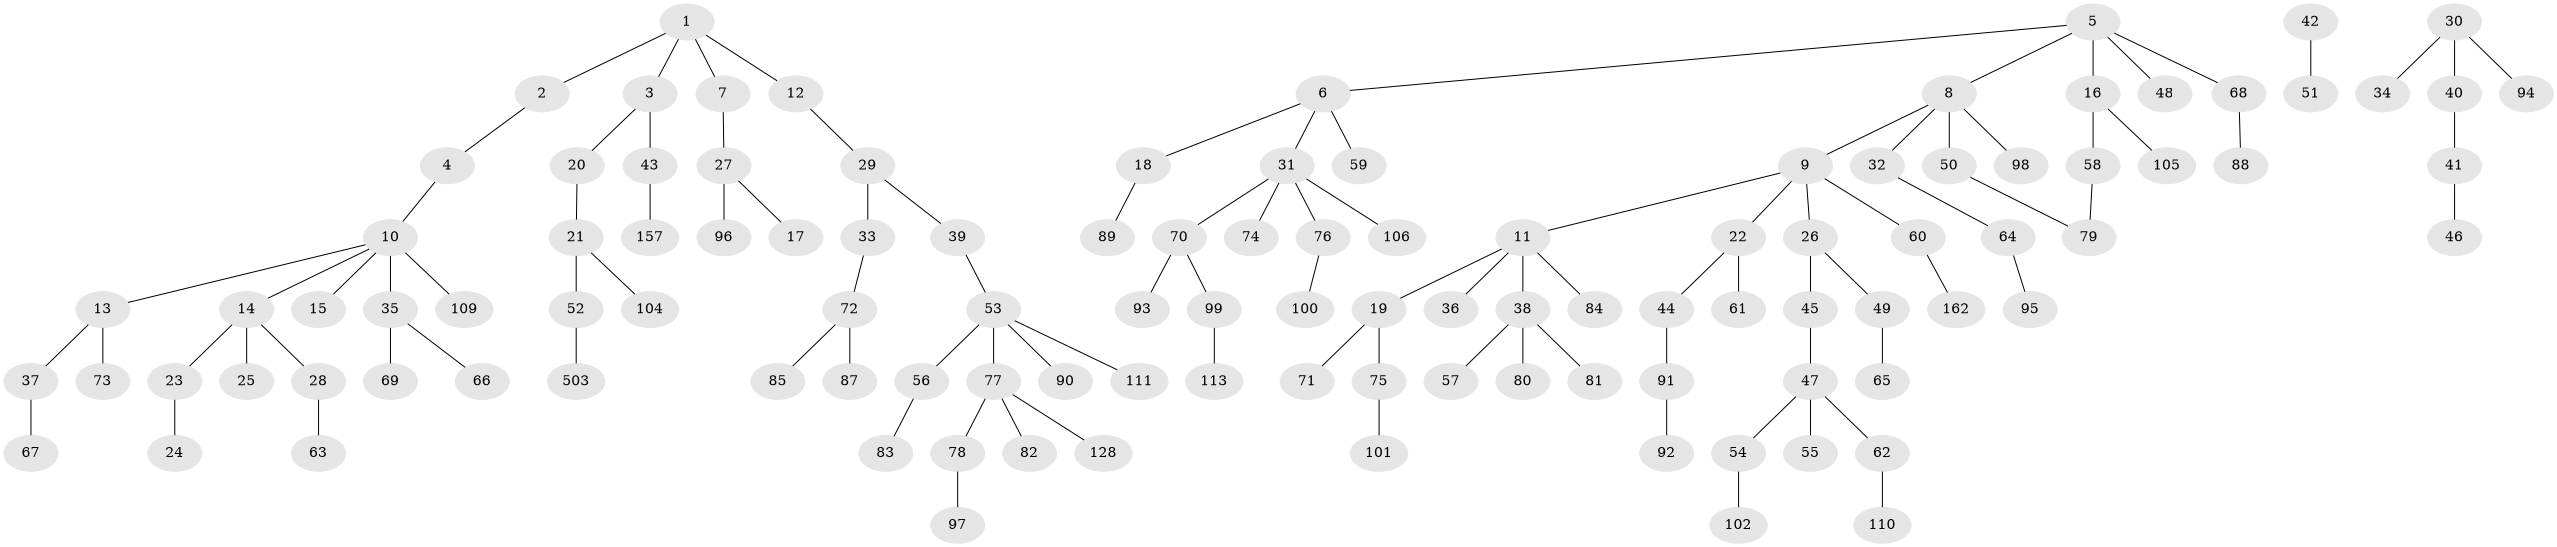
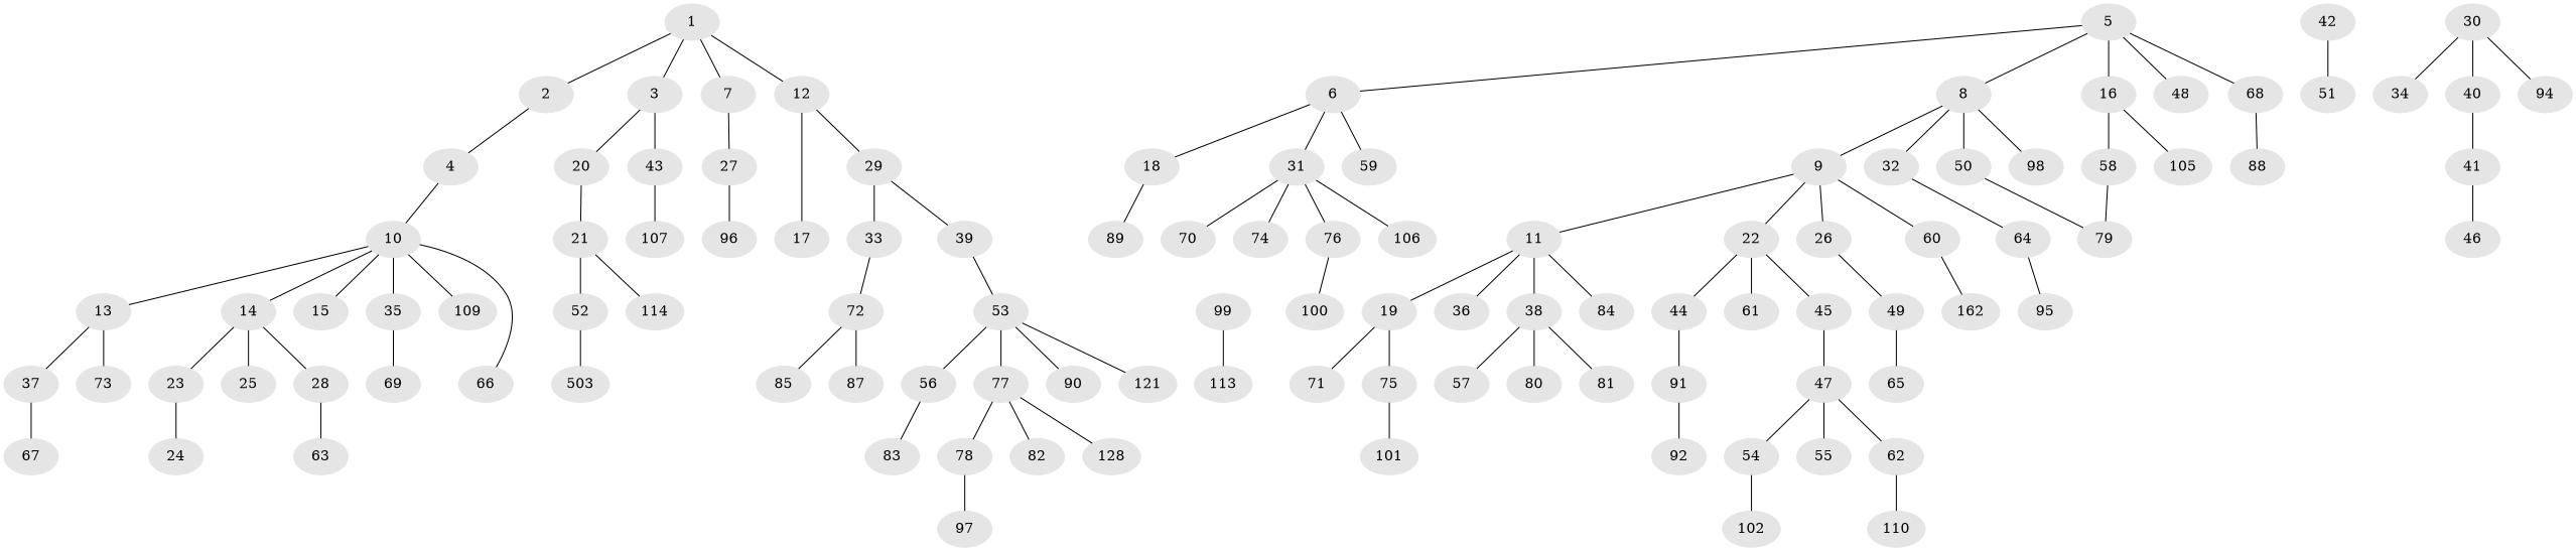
  graph {
    node [color=gray90 style=filled]
    1
    2
    3
    7
    12
    4
    20
    43
    27
    17
    29
    10
    21
-   107 [label=157]
+   107
    5
    6
    8
    16
    48
    68
    13
    14
    15
    35
    109
    18
    31
    59
    9
    32
    50
    98
    58
    105
    88
    89
    70
    74
    76
    106
    96
    11
    22
    26
    60
    64
    79
    19
    36
    38
    84
    44
    45
    61
    49
    n56 [label=162]
    37
    73
    23
    25
    28
    66
    69
    71
    75
    57
    80
    81
    33
    39
    67
    24
    63
    101
    52
-   104
+   104 [label=114]
    n77 [label=503]
    91
    47
    42
    51
    65
    30
    34
    40
    94
    72
    53
    41
-   93
    99
    100
    95
    85
    87
    56
    77
    90
-   111
+   111 [label=121]
    46
    92
    54
    55
    62
    102
    110
    83
    78
    82
    n110 [label=128]
    113
    97
    1 -- 2
    1 -- 3
    1 -- 7
    1 -- 12
    2 -- 4
    3 -- 20
    3 -- 43
    7 -- 27
-   27 -- 17
+   12 -- 17
    12 -- 29
    4 -- 10
    20 -- 21
    43 -- 107
    27 -- 96
    29 -- 33
    29 -- 39
    10 -- 13
    10 -- 14
    10 -- 15
    10 -- 35
    10 -- 109
    21 -- 52
    21 -- 104
    5 -- 6
    5 -- 8
    5 -- 16
    5 -- 48
    5 -- 68
    6 -- 18
    6 -- 31
    6 -- 59
    8 -- 9
    8 -- 32
    8 -- 50
    8 -- 98
    16 -- 58
    16 -- 105
    68 -- 88
    13 -- 37
    13 -- 73
    14 -- 23
    14 -- 25
    14 -- 28
-   35 -- 66
+   10 -- 66
    35 -- 69
    18 -- 89
    31 -- 70
    31 -- 74
    31 -- 76
    31 -- 106
    9 -- 11
    9 -- 22
    9 -- 26
    9 -- 60
    32 -- 64
    50 -- 79
    58 -- 79
-   70 -- 93
-   70 -- 99
    76 -- 100
    11 -- 19
    11 -- 36
    11 -- 38
    11 -- 84
    22 -- 44
-   26 -- 45
+   22 -- 45
    22 -- 61
    26 -- 49
    60 -- n56
    64 -- 95
    19 -- 71
    19 -- 75
    38 -- 57
    38 -- 80
    38 -- 81
    44 -- 91
    45 -- 47
    49 -- 65
    37 -- 67
    23 -- 24
    28 -- 63
    75 -- 101
    33 -- 72
    39 -- 53
    52 -- n77
    91 -- 92
    47 -- 54
    47 -- 55
    47 -- 62
    42 -- 51
    30 -- 34
    30 -- 40
    30 -- 94
    40 -- 41
    72 -- 85
    72 -- 87
    53 -- 56
    53 -- 77
    53 -- 90
    53 -- 111
    41 -- 46
    99 -- 113
    56 -- 83
    77 -- 78
    77 -- 82
    77 -- n110
    54 -- 102
    62 -- 110
    78 -- 97
  }
